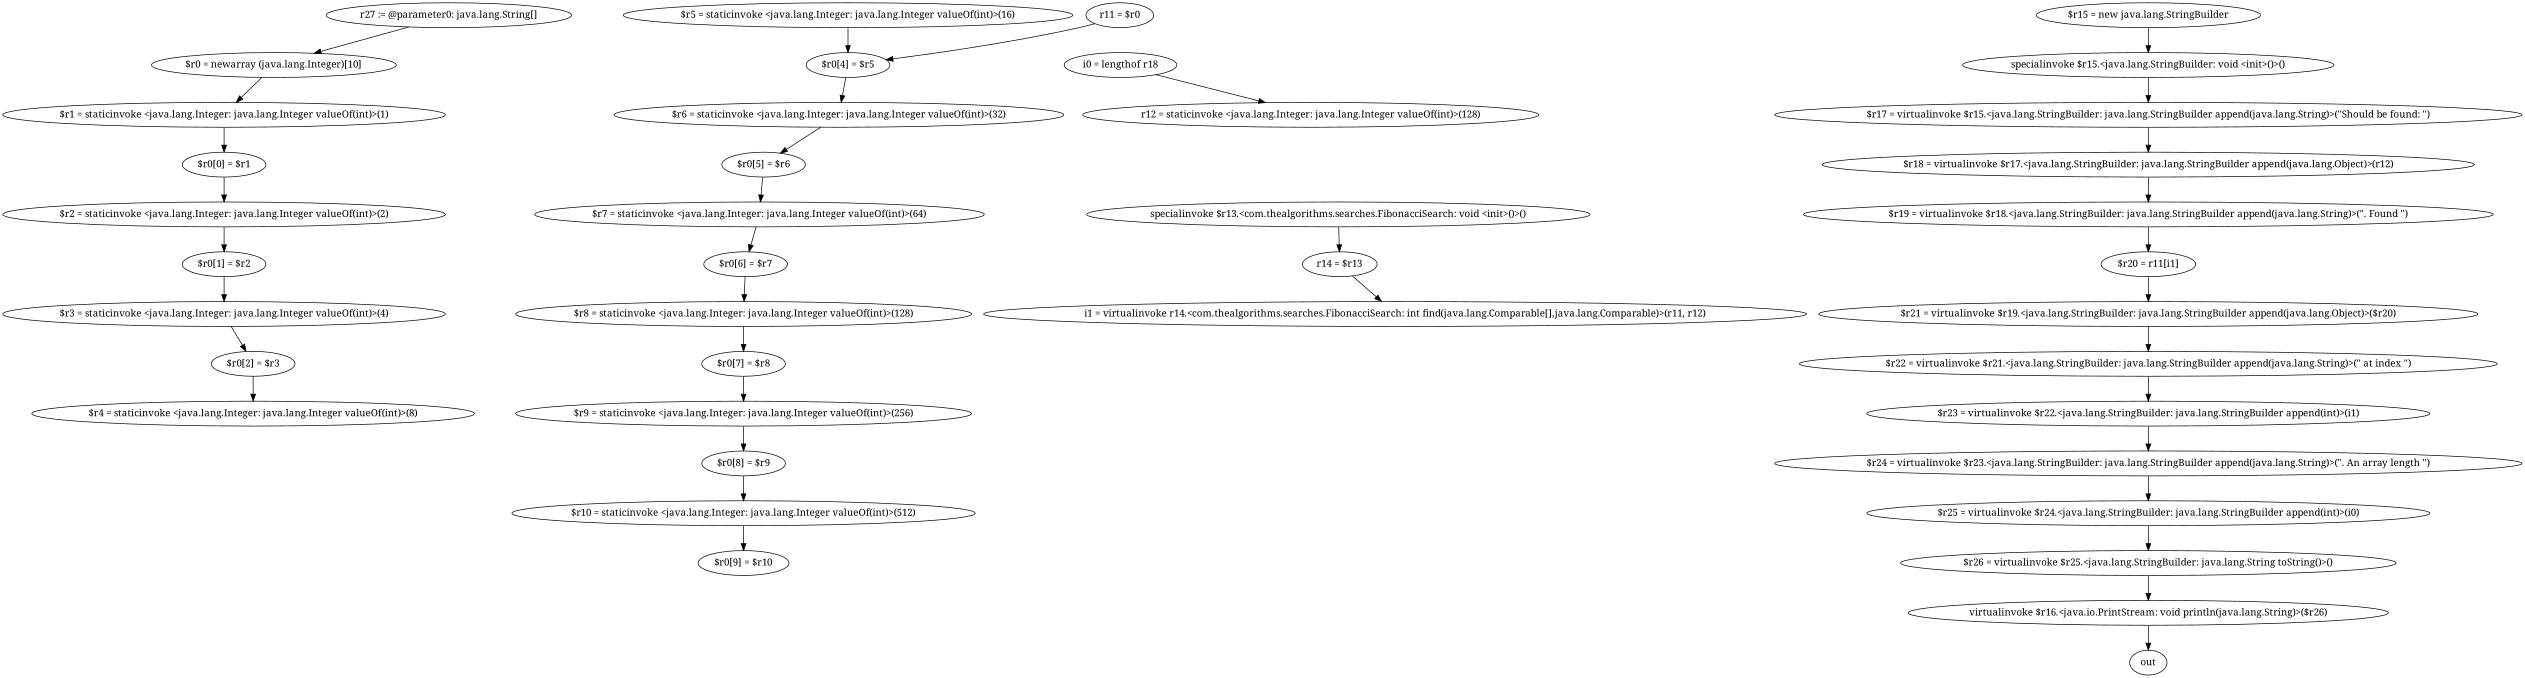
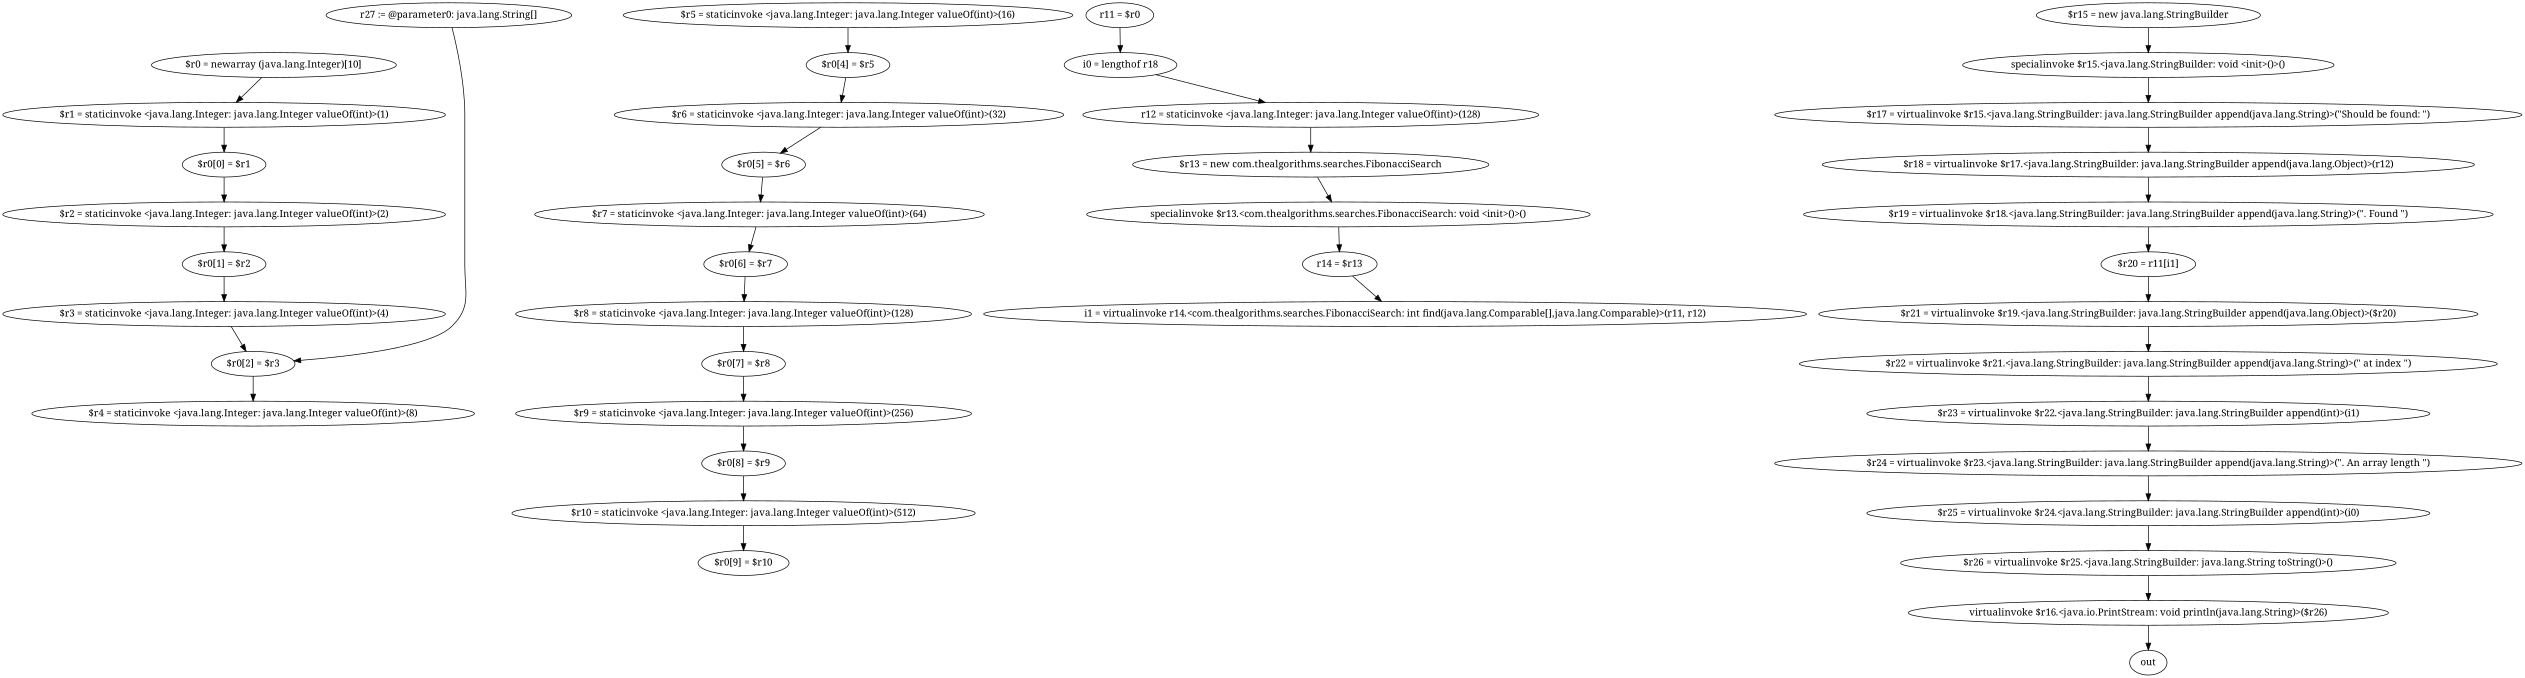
  digraph {
    fontname="Noto Serif"
    node [fontname="Noto Serif"]
    edge [fontname="Noto Serif"]
    "r27 := @parameter0: java.lang.String[]"
    "$r0 = newarray (java.lang.Integer)[10]"
    "$r1 = staticinvoke <java.lang.Integer: java.lang.Integer valueOf(int)>(1)"
    "$r0[0] = $r1"
    "$r2 = staticinvoke <java.lang.Integer: java.lang.Integer valueOf(int)>(2)"
    "$r0[1] = $r2"
    "$r3 = staticinvoke <java.lang.Integer: java.lang.Integer valueOf(int)>(4)"
    "$r0[2] = $r3"
    "$r4 = staticinvoke <java.lang.Integer: java.lang.Integer valueOf(int)>(8)"
    "$r5 = staticinvoke <java.lang.Integer: java.lang.Integer valueOf(int)>(16)"
    "$r0[4] = $r5"
    "$r6 = staticinvoke <java.lang.Integer: java.lang.Integer valueOf(int)>(32)"
    "$r0[5] = $r6"
    "$r7 = staticinvoke <java.lang.Integer: java.lang.Integer valueOf(int)>(64)"
    "$r0[6] = $r7"
    "$r8 = staticinvoke <java.lang.Integer: java.lang.Integer valueOf(int)>(128)"
    "$r0[7] = $r8"
    "$r9 = staticinvoke <java.lang.Integer: java.lang.Integer valueOf(int)>(256)"
    "$r0[8] = $r9"
    "$r10 = staticinvoke <java.lang.Integer: java.lang.Integer valueOf(int)>(512)"
    "$r0[9] = $r10"
    n22 [label="i0 = lengthof r18"]
    "r11 = $r0"
    "r12 = staticinvoke <java.lang.Integer: java.lang.Integer valueOf(int)>(128)"
+   "$r13 = new com.thealgorithms.searches.FibonacciSearch"
    "specialinvoke $r13.<com.thealgorithms.searches.FibonacciSearch: void <init>()>()"
    "r14 = $r13"
    "i1 = virtualinvoke r14.<com.thealgorithms.searches.FibonacciSearch: int find(java.lang.Comparable[],java.lang.Comparable)>(r11, r12)"
    "$r15 = new java.lang.StringBuilder"
    "specialinvoke $r15.<java.lang.StringBuilder: void <init>()>()"
    "$r17 = virtualinvoke $r15.<java.lang.StringBuilder: java.lang.StringBuilder append(java.lang.String)>(\"Should be found: \")"
    "$r18 = virtualinvoke $r17.<java.lang.StringBuilder: java.lang.StringBuilder append(java.lang.Object)>(r12)"
    "$r19 = virtualinvoke $r18.<java.lang.StringBuilder: java.lang.StringBuilder append(java.lang.String)>(\". Found \")"
    "$r20 = r11[i1]"
    "$r21 = virtualinvoke $r19.<java.lang.StringBuilder: java.lang.StringBuilder append(java.lang.Object)>($r20)"
    "$r22 = virtualinvoke $r21.<java.lang.StringBuilder: java.lang.StringBuilder append(java.lang.String)>(\" at index \")"
    "$r23 = virtualinvoke $r22.<java.lang.StringBuilder: java.lang.StringBuilder append(int)>(i1)"
    "$r24 = virtualinvoke $r23.<java.lang.StringBuilder: java.lang.StringBuilder append(java.lang.String)>(\". An array length \")"
    "$r25 = virtualinvoke $r24.<java.lang.StringBuilder: java.lang.StringBuilder append(int)>(i0)"
    "$r26 = virtualinvoke $r25.<java.lang.StringBuilder: java.lang.String toString()>()"
    "virtualinvoke $r16.<java.io.PrintStream: void println(java.lang.String)>($r26)"
    n42 [label=out]
-   "r27 := @parameter0: java.lang.String[]" -> "$r0 = newarray (java.lang.Integer)[10]"
+   "r27 := @parameter0: java.lang.String[]" -> "$r0[2] = $r3"
    "$r0 = newarray (java.lang.Integer)[10]" -> "$r1 = staticinvoke <java.lang.Integer: java.lang.Integer valueOf(int)>(1)"
    "$r1 = staticinvoke <java.lang.Integer: java.lang.Integer valueOf(int)>(1)" -> "$r0[0] = $r1"
    "$r0[0] = $r1" -> "$r2 = staticinvoke <java.lang.Integer: java.lang.Integer valueOf(int)>(2)"
    "$r2 = staticinvoke <java.lang.Integer: java.lang.Integer valueOf(int)>(2)" -> "$r0[1] = $r2"
    "$r0[1] = $r2" -> "$r3 = staticinvoke <java.lang.Integer: java.lang.Integer valueOf(int)>(4)"
    "$r3 = staticinvoke <java.lang.Integer: java.lang.Integer valueOf(int)>(4)" -> "$r0[2] = $r3"
    "$r0[2] = $r3" -> "$r4 = staticinvoke <java.lang.Integer: java.lang.Integer valueOf(int)>(8)"
    "$r5 = staticinvoke <java.lang.Integer: java.lang.Integer valueOf(int)>(16)" -> "$r0[4] = $r5"
    "$r0[4] = $r5" -> "$r6 = staticinvoke <java.lang.Integer: java.lang.Integer valueOf(int)>(32)"
    "$r6 = staticinvoke <java.lang.Integer: java.lang.Integer valueOf(int)>(32)" -> "$r0[5] = $r6"
    "$r0[5] = $r6" -> "$r7 = staticinvoke <java.lang.Integer: java.lang.Integer valueOf(int)>(64)"
    "$r7 = staticinvoke <java.lang.Integer: java.lang.Integer valueOf(int)>(64)" -> "$r0[6] = $r7"
    "$r0[6] = $r7" -> "$r8 = staticinvoke <java.lang.Integer: java.lang.Integer valueOf(int)>(128)"
    "$r8 = staticinvoke <java.lang.Integer: java.lang.Integer valueOf(int)>(128)" -> "$r0[7] = $r8"
    "$r0[7] = $r8" -> "$r9 = staticinvoke <java.lang.Integer: java.lang.Integer valueOf(int)>(256)"
    "$r9 = staticinvoke <java.lang.Integer: java.lang.Integer valueOf(int)>(256)" -> "$r0[8] = $r9"
    "$r0[8] = $r9" -> "$r10 = staticinvoke <java.lang.Integer: java.lang.Integer valueOf(int)>(512)"
    "$r10 = staticinvoke <java.lang.Integer: java.lang.Integer valueOf(int)>(512)" -> "$r0[9] = $r10"
    n22 -> "r12 = staticinvoke <java.lang.Integer: java.lang.Integer valueOf(int)>(128)"
-   "r11 = $r0" -> "$r0[4] = $r5"
+   "r11 = $r0" -> n22
+   "r12 = staticinvoke <java.lang.Integer: java.lang.Integer valueOf(int)>(128)" -> "$r13 = new com.thealgorithms.searches.FibonacciSearch"
+   "$r13 = new com.thealgorithms.searches.FibonacciSearch" -> "specialinvoke $r13.<com.thealgorithms.searches.FibonacciSearch: void <init>()>()"
    "specialinvoke $r13.<com.thealgorithms.searches.FibonacciSearch: void <init>()>()" -> "r14 = $r13"
    "r14 = $r13" -> "i1 = virtualinvoke r14.<com.thealgorithms.searches.FibonacciSearch: int find(java.lang.Comparable[],java.lang.Comparable)>(r11, r12)"
    "$r15 = new java.lang.StringBuilder" -> "specialinvoke $r15.<java.lang.StringBuilder: void <init>()>()"
    "specialinvoke $r15.<java.lang.StringBuilder: void <init>()>()" -> "$r17 = virtualinvoke $r15.<java.lang.StringBuilder: java.lang.StringBuilder append(java.lang.String)>(\"Should be found: \")"
    "$r17 = virtualinvoke $r15.<java.lang.StringBuilder: java.lang.StringBuilder append(java.lang.String)>(\"Should be found: \")" -> "$r18 = virtualinvoke $r17.<java.lang.StringBuilder: java.lang.StringBuilder append(java.lang.Object)>(r12)"
    "$r18 = virtualinvoke $r17.<java.lang.StringBuilder: java.lang.StringBuilder append(java.lang.Object)>(r12)" -> "$r19 = virtualinvoke $r18.<java.lang.StringBuilder: java.lang.StringBuilder append(java.lang.String)>(\". Found \")"
    "$r19 = virtualinvoke $r18.<java.lang.StringBuilder: java.lang.StringBuilder append(java.lang.String)>(\". Found \")" -> "$r20 = r11[i1]"
    "$r20 = r11[i1]" -> "$r21 = virtualinvoke $r19.<java.lang.StringBuilder: java.lang.StringBuilder append(java.lang.Object)>($r20)"
    "$r21 = virtualinvoke $r19.<java.lang.StringBuilder: java.lang.StringBuilder append(java.lang.Object)>($r20)" -> "$r22 = virtualinvoke $r21.<java.lang.StringBuilder: java.lang.StringBuilder append(java.lang.String)>(\" at index \")"
    "$r22 = virtualinvoke $r21.<java.lang.StringBuilder: java.lang.StringBuilder append(java.lang.String)>(\" at index \")" -> "$r23 = virtualinvoke $r22.<java.lang.StringBuilder: java.lang.StringBuilder append(int)>(i1)"
    "$r23 = virtualinvoke $r22.<java.lang.StringBuilder: java.lang.StringBuilder append(int)>(i1)" -> "$r24 = virtualinvoke $r23.<java.lang.StringBuilder: java.lang.StringBuilder append(java.lang.String)>(\". An array length \")"
    "$r24 = virtualinvoke $r23.<java.lang.StringBuilder: java.lang.StringBuilder append(java.lang.String)>(\". An array length \")" -> "$r25 = virtualinvoke $r24.<java.lang.StringBuilder: java.lang.StringBuilder append(int)>(i0)"
    "$r25 = virtualinvoke $r24.<java.lang.StringBuilder: java.lang.StringBuilder append(int)>(i0)" -> "$r26 = virtualinvoke $r25.<java.lang.StringBuilder: java.lang.String toString()>()"
    "$r26 = virtualinvoke $r25.<java.lang.StringBuilder: java.lang.String toString()>()" -> "virtualinvoke $r16.<java.io.PrintStream: void println(java.lang.String)>($r26)"
    "virtualinvoke $r16.<java.io.PrintStream: void println(java.lang.String)>($r26)" -> n42
  }
